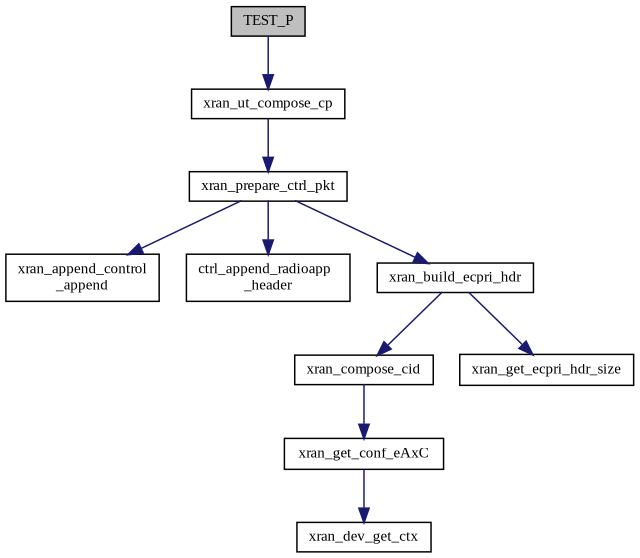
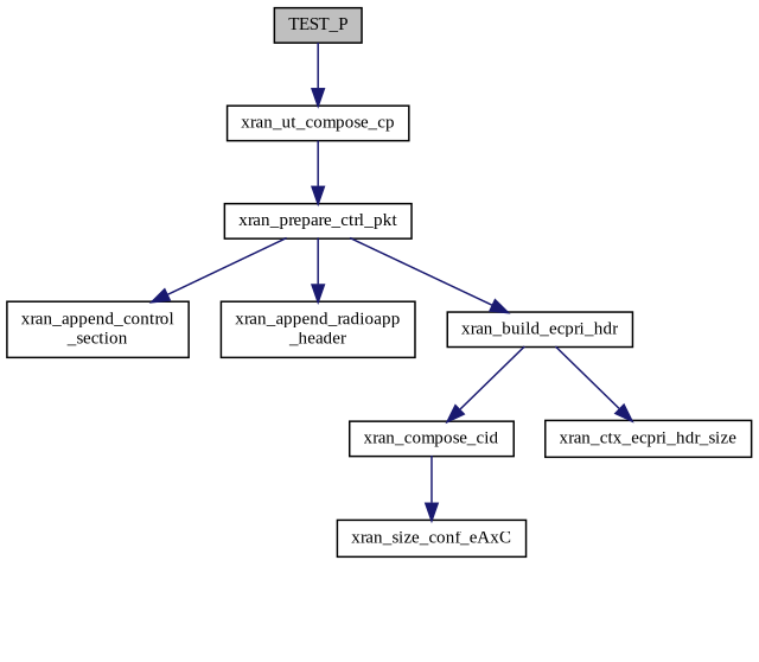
  digraph {
    fontname="Liberation Serif"
    rankdir=TB
    node [color=black fillcolor=white fontname="Liberation Serif" fontsize=10 shape=record style=filled]
    edge [color=midnightblue fontname="Liberation Serif" fontsize=10 labelfontname=Helvetica labelfontsize=10 style=solid]
    n1 [fillcolor=grey75 fontcolor=black height=0.2 label=TEST_P width=0.4]
    n2 [height=0.2 label=xran_ut_compose_cp width=0.4]
    n3 [height=0.2 label=xran_prepare_ctrl_pkt width=0.4]
-   n4 [height=0.2 label="xran_append_control\l_append" width=0.4]
-   n5 [height=0.2 label="ctrl_append_radioapp\l_header" width=0.4]
+   n4 [height=0.2 label="xran_append_control\l_section" width=0.4]
+   n5 [height=0.2 label="xran_append_radioapp\l_header" width=0.4]
    n6 [height=0.2 label=xran_build_ecpri_hdr width=0.4]
    n7 [height=0.2 label=xran_compose_cid width=0.4]
-   n8 [height=0.2 label=xran_get_ecpri_hdr_size width=0.4]
-   n9 [height=0.2 label=xran_get_conf_eAxC width=0.4]
-   n10 [height=0.2 label=xran_dev_get_ctx width=0.4]
+   n8 [height=0.2 label=xran_ctx_ecpri_hdr_size width=0.4]
+   n9 [height=0.2 label=xran_size_conf_eAxC width=0.4]
    n1 -> n2
    n2 -> n3
    n3 -> n4
    n3 -> n5
    n3 -> n6
    n6 -> n7
    n6 -> n8
    n7 -> n9
-   n9 -> n10
  }
